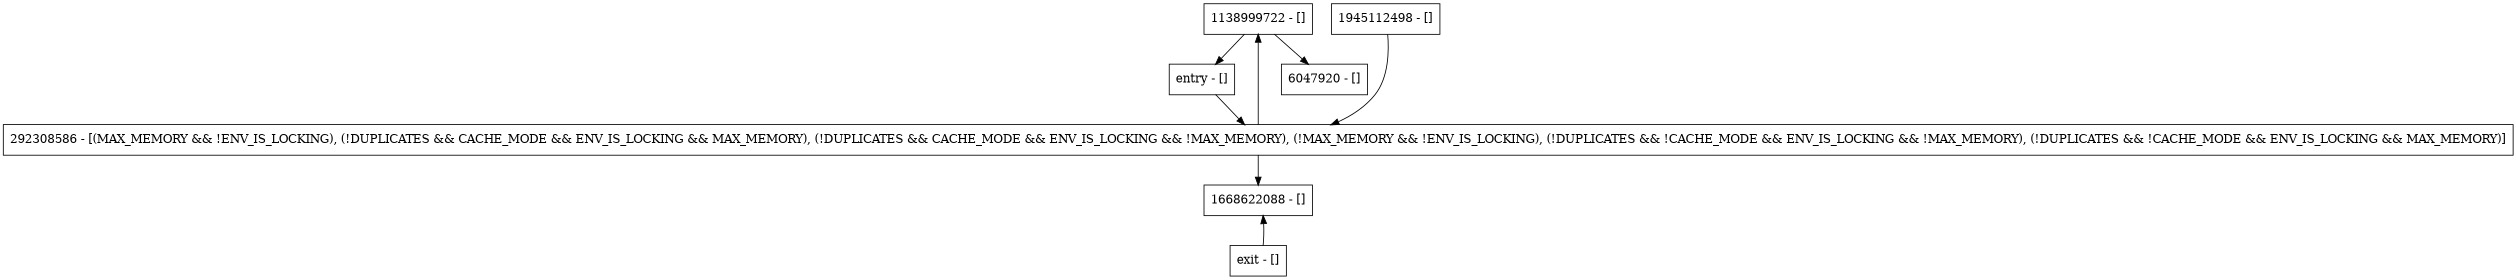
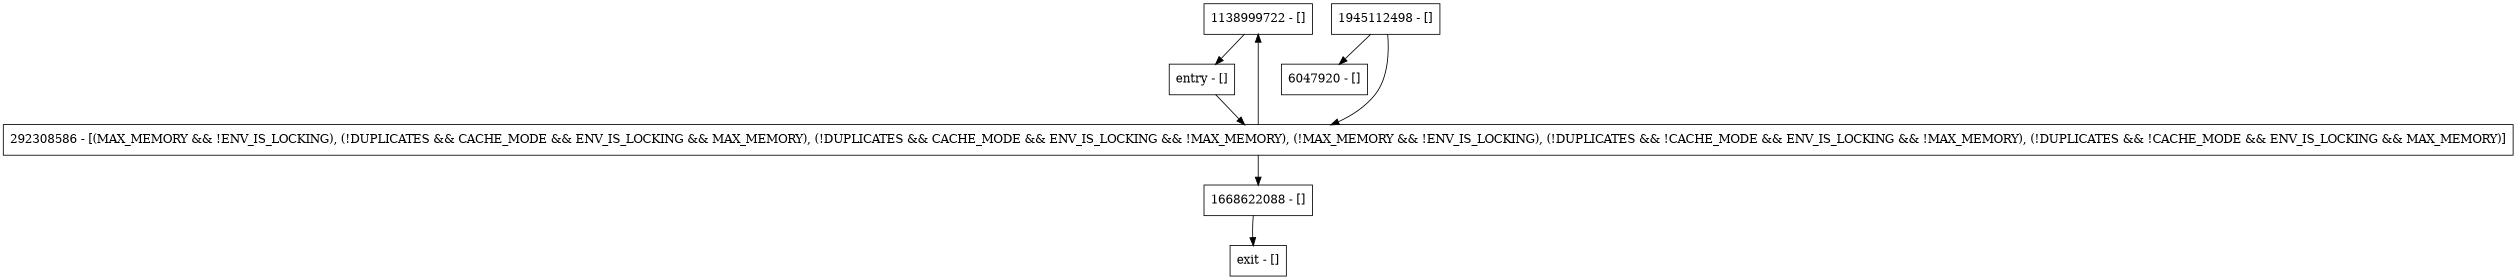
  digraph {
    node [shape=record]
    n1 [label="1138999722 - []"]
    n2 [label="6047920 - []"]
    n3 [label="entry - []"]
    n4 [label="1945112498 - []"]
    n5 [label="292308586 - [(MAX_MEMORY && !ENV_IS_LOCKING), (!DUPLICATES && CACHE_MODE && ENV_IS_LOCKING && MAX_MEMORY), (!DUPLICATES && CACHE_MODE && ENV_IS_LOCKING && !MAX_MEMORY), (!MAX_MEMORY && !ENV_IS_LOCKING), (!DUPLICATES && !CACHE_MODE && ENV_IS_LOCKING && !MAX_MEMORY), (!DUPLICATES && !CACHE_MODE && ENV_IS_LOCKING && MAX_MEMORY)]"]
    n6 [label="1668622088 - []"]
    n7 [label="exit - []"]
-   n1 -> n2
+   n4 -> n2
    n1 -> n3
    n3 -> n5
    n4 -> n5
    n5 -> n1
    n5 -> n6
-   n7 -> n6
+   n6 -> n7
  }
